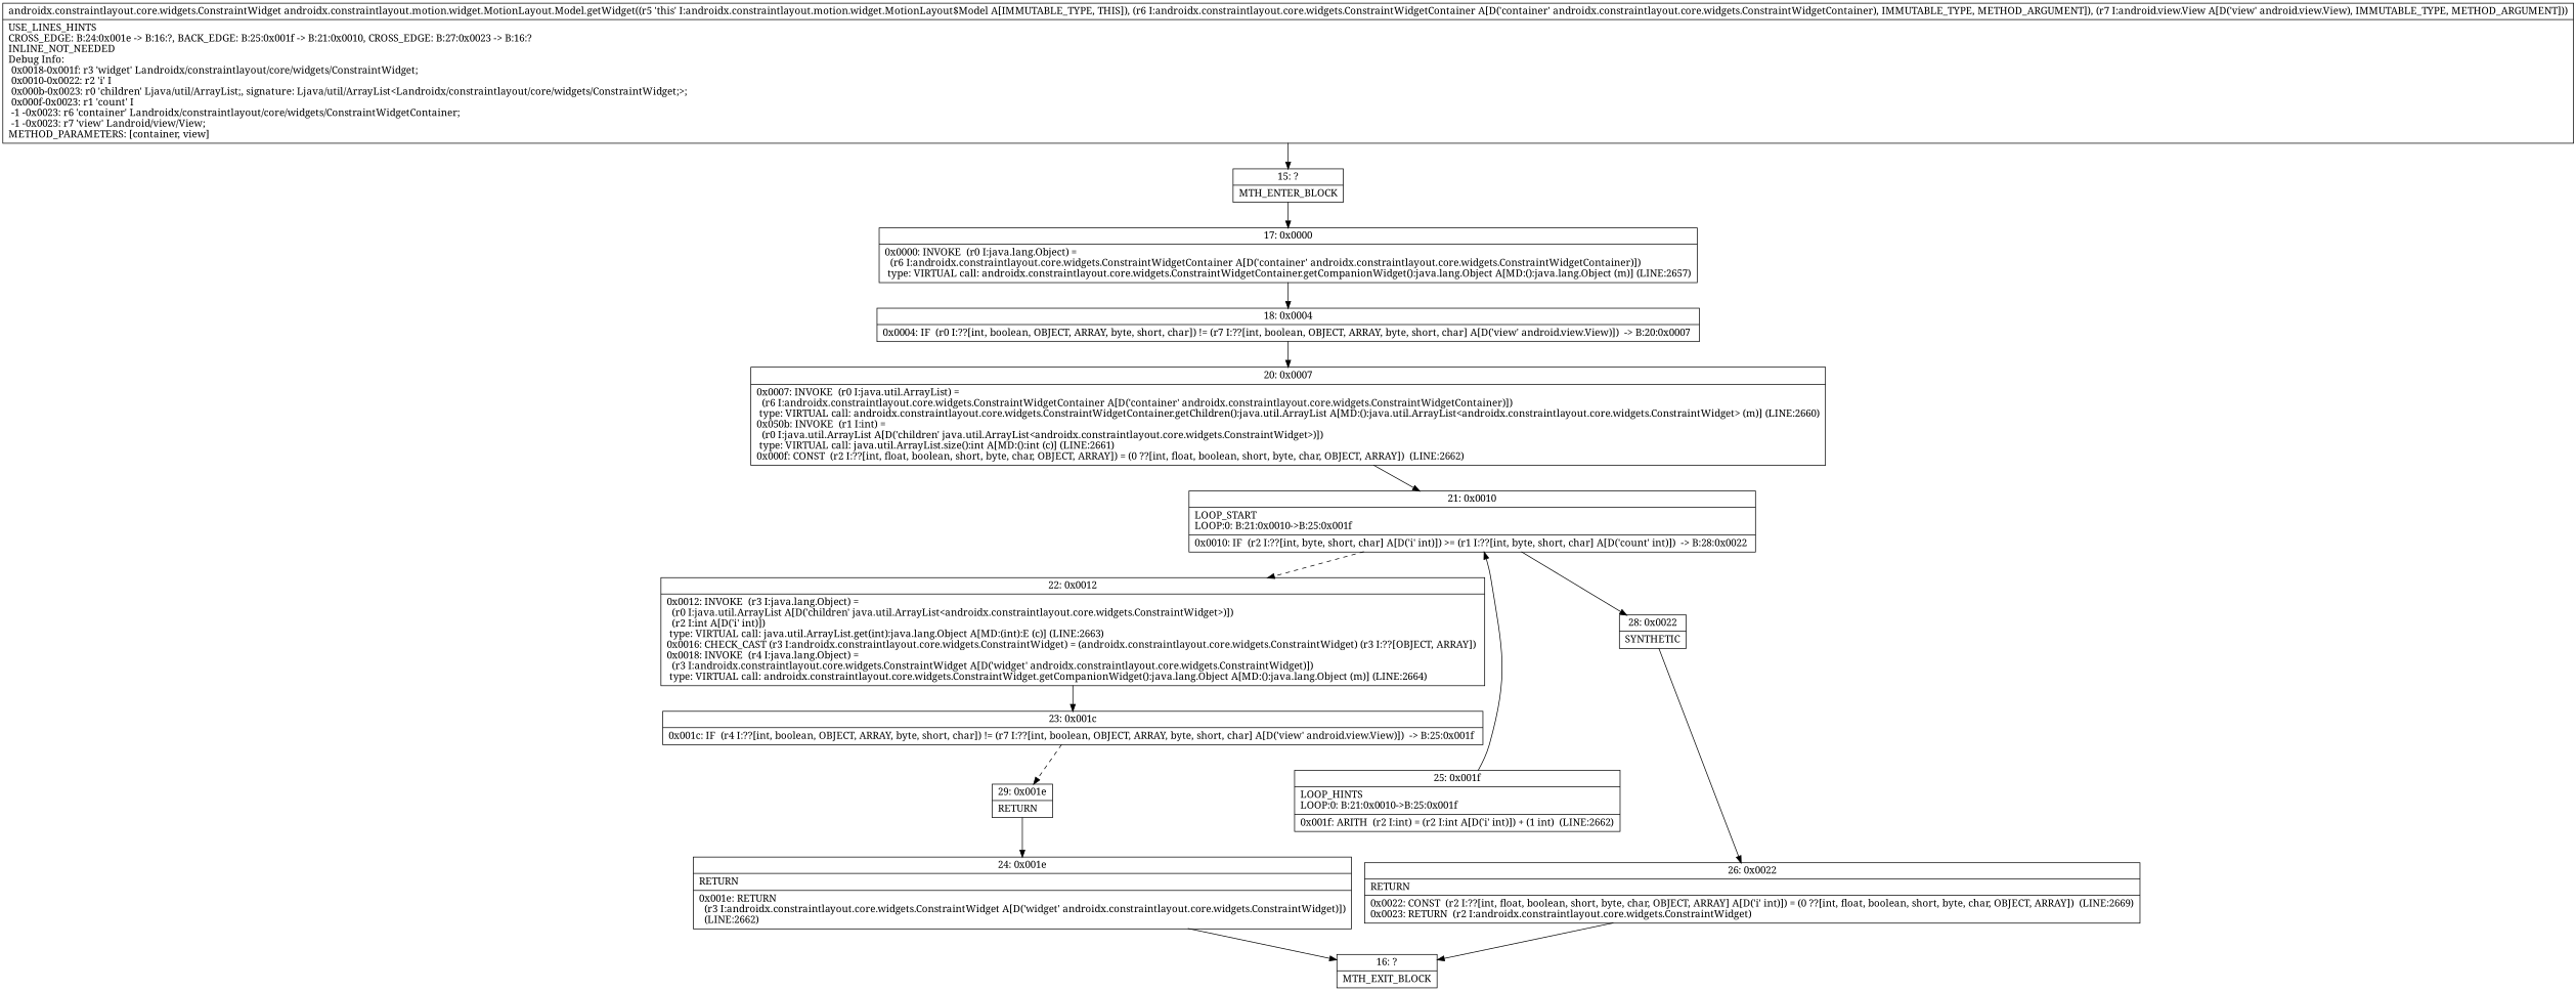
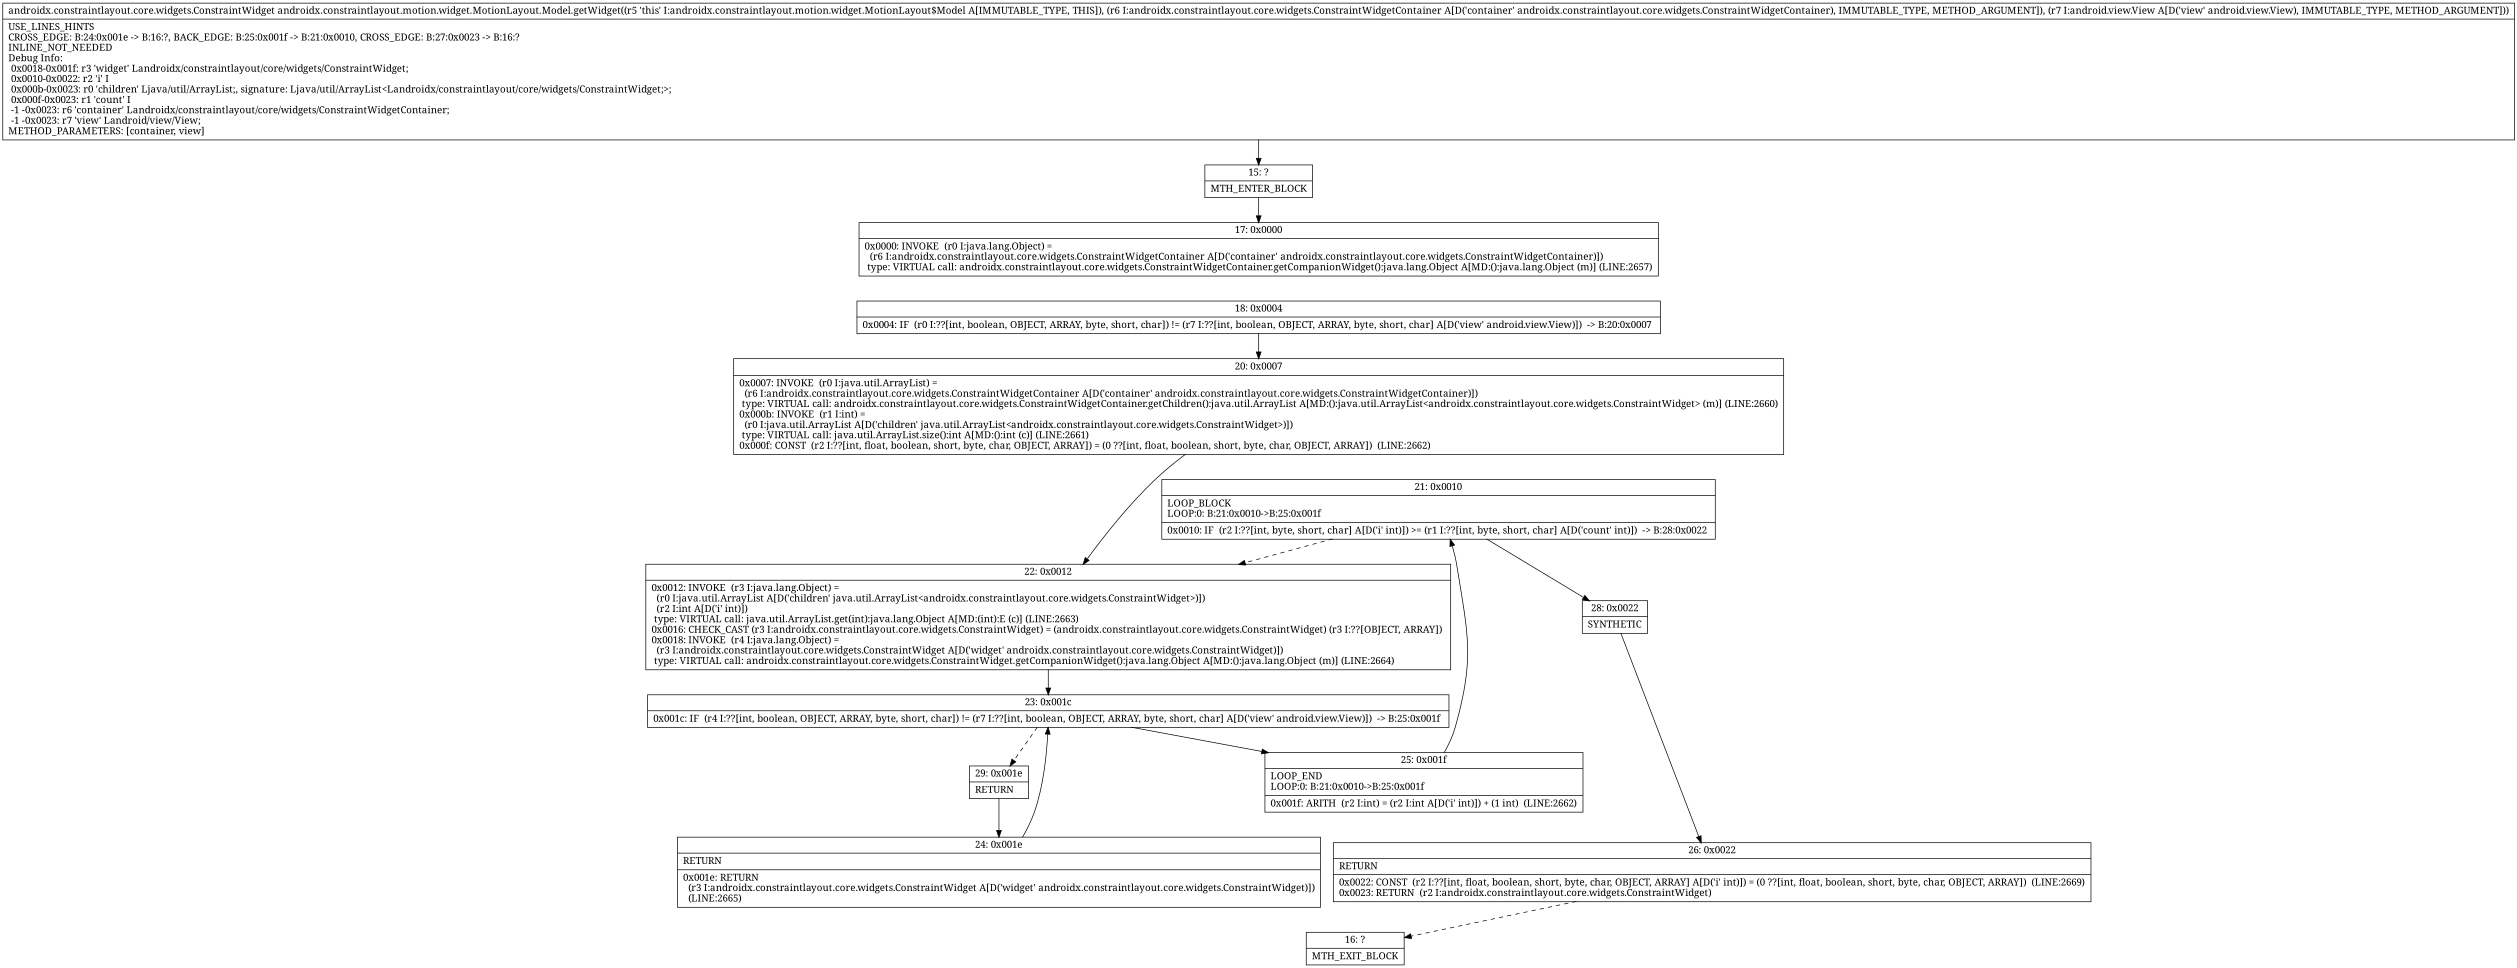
  digraph {
    fontname="Noto Serif"
    node [fontname="Noto Serif" shape=record]
    edge [fontname="Noto Serif"]
    n1 [label="{15\:\ ?|MTH_ENTER_BLOCK\l}"]
    n2 [label="{17\:\ 0x0000|0x0000: INVOKE  (r0 I:java.lang.Object) = \l  (r6 I:androidx.constraintlayout.core.widgets.ConstraintWidgetContainer A[D('container' androidx.constraintlayout.core.widgets.ConstraintWidgetContainer)])\l type: VIRTUAL call: androidx.constraintlayout.core.widgets.ConstraintWidgetContainer.getCompanionWidget():java.lang.Object A[MD:():java.lang.Object (m)] (LINE:2657)\l}"]
    n3 [label="{18\:\ 0x0004|0x0004: IF  (r0 I:??[int, boolean, OBJECT, ARRAY, byte, short, char]) != (r7 I:??[int, boolean, OBJECT, ARRAY, byte, short, char] A[D('view' android.view.View)])  \-\> B:20:0x0007 \l}"]
-   n4 [label="{20\:\ 0x0007|0x0007: INVOKE  (r0 I:java.util.ArrayList) = \l  (r6 I:androidx.constraintlayout.core.widgets.ConstraintWidgetContainer A[D('container' androidx.constraintlayout.core.widgets.ConstraintWidgetContainer)])\l type: VIRTUAL call: androidx.constraintlayout.core.widgets.ConstraintWidgetContainer.getChildren():java.util.ArrayList A[MD:():java.util.ArrayList\<androidx.constraintlayout.core.widgets.ConstraintWidget\> (m)] (LINE:2660)\l0x050b: INVOKE  (r1 I:int) = \l  (r0 I:java.util.ArrayList A[D('children' java.util.ArrayList\<androidx.constraintlayout.core.widgets.ConstraintWidget\>)])\l type: VIRTUAL call: java.util.ArrayList.size():int A[MD:():int (c)] (LINE:2661)\l0x000f: CONST  (r2 I:??[int, float, boolean, short, byte, char, OBJECT, ARRAY]) = (0 ??[int, float, boolean, short, byte, char, OBJECT, ARRAY])  (LINE:2662)\l}"]
-   n5 [label="{21\:\ 0x0010|LOOP_START\lLOOP:0: B:21:0x0010\-\>B:25:0x001f\l|0x0010: IF  (r2 I:??[int, byte, short, char] A[D('i' int)]) \>= (r1 I:??[int, byte, short, char] A[D('count' int)])  \-\> B:28:0x0022 \l}"]
+   n4 [label="{20\:\ 0x0007|0x0007: INVOKE  (r0 I:java.util.ArrayList) = \l  (r6 I:androidx.constraintlayout.core.widgets.ConstraintWidgetContainer A[D('container' androidx.constraintlayout.core.widgets.ConstraintWidgetContainer)])\l type: VIRTUAL call: androidx.constraintlayout.core.widgets.ConstraintWidgetContainer.getChildren():java.util.ArrayList A[MD:():java.util.ArrayList\<androidx.constraintlayout.core.widgets.ConstraintWidget\> (m)] (LINE:2660)\l0x000b: INVOKE  (r1 I:int) = \l  (r0 I:java.util.ArrayList A[D('children' java.util.ArrayList\<androidx.constraintlayout.core.widgets.ConstraintWidget\>)])\l type: VIRTUAL call: java.util.ArrayList.size():int A[MD:():int (c)] (LINE:2661)\l0x000f: CONST  (r2 I:??[int, float, boolean, short, byte, char, OBJECT, ARRAY]) = (0 ??[int, float, boolean, short, byte, char, OBJECT, ARRAY])  (LINE:2662)\l}"]
+   n5 [label="{21\:\ 0x0010|LOOP_BLOCK\lLOOP:0: B:21:0x0010\-\>B:25:0x001f\l|0x0010: IF  (r2 I:??[int, byte, short, char] A[D('i' int)]) \>= (r1 I:??[int, byte, short, char] A[D('count' int)])  \-\> B:28:0x0022 \l}"]
    n6 [label="{16\:\ ?|MTH_EXIT_BLOCK\l}"]
    n7 [label="{22\:\ 0x0012|0x0012: INVOKE  (r3 I:java.lang.Object) = \l  (r0 I:java.util.ArrayList A[D('children' java.util.ArrayList\<androidx.constraintlayout.core.widgets.ConstraintWidget\>)])\l  (r2 I:int A[D('i' int)])\l type: VIRTUAL call: java.util.ArrayList.get(int):java.lang.Object A[MD:(int):E (c)] (LINE:2663)\l0x0016: CHECK_CAST (r3 I:androidx.constraintlayout.core.widgets.ConstraintWidget) = (androidx.constraintlayout.core.widgets.ConstraintWidget) (r3 I:??[OBJECT, ARRAY]) \l0x0018: INVOKE  (r4 I:java.lang.Object) = \l  (r3 I:androidx.constraintlayout.core.widgets.ConstraintWidget A[D('widget' androidx.constraintlayout.core.widgets.ConstraintWidget)])\l type: VIRTUAL call: androidx.constraintlayout.core.widgets.ConstraintWidget.getCompanionWidget():java.lang.Object A[MD:():java.lang.Object (m)] (LINE:2664)\l}"]
    n8 [label="{28\:\ 0x0022|SYNTHETIC\l}"]
    n9 [label="{23\:\ 0x001c|0x001c: IF  (r4 I:??[int, boolean, OBJECT, ARRAY, byte, short, char]) != (r7 I:??[int, boolean, OBJECT, ARRAY, byte, short, char] A[D('view' android.view.View)])  \-\> B:25:0x001f \l}"]
    n10 [label="{26\:\ 0x0022|RETURN\l|0x0022: CONST  (r2 I:??[int, float, boolean, short, byte, char, OBJECT, ARRAY] A[D('i' int)]) = (0 ??[int, float, boolean, short, byte, char, OBJECT, ARRAY])  (LINE:2669)\l0x0023: RETURN  (r2 I:androidx.constraintlayout.core.widgets.ConstraintWidget) \l}"]
-   n11 [label="{25\:\ 0x001f|LOOP_HINTS\lLOOP:0: B:21:0x0010\-\>B:25:0x001f\l|0x001f: ARITH  (r2 I:int) = (r2 I:int A[D('i' int)]) + (1 int)  (LINE:2662)\l}"]
+   n11 [label="{25\:\ 0x001f|LOOP_END\lLOOP:0: B:21:0x0010\-\>B:25:0x001f\l|0x001f: ARITH  (r2 I:int) = (r2 I:int A[D('i' int)]) + (1 int)  (LINE:2662)\l}"]
    n12 [label="{29\:\ 0x001e|RETURN\l}"]
-   n13 [label="{24\:\ 0x001e|RETURN\l|0x001e: RETURN  \l  (r3 I:androidx.constraintlayout.core.widgets.ConstraintWidget A[D('widget' androidx.constraintlayout.core.widgets.ConstraintWidget)])\l  (LINE:2662)\l}"]
+   n13 [label="{24\:\ 0x001e|RETURN\l|0x001e: RETURN  \l  (r3 I:androidx.constraintlayout.core.widgets.ConstraintWidget A[D('widget' androidx.constraintlayout.core.widgets.ConstraintWidget)])\l  (LINE:2665)\l}"]
    n14 [label="{androidx.constraintlayout.core.widgets.ConstraintWidget androidx.constraintlayout.motion.widget.MotionLayout.Model.getWidget((r5 'this' I:androidx.constraintlayout.motion.widget.MotionLayout$Model A[IMMUTABLE_TYPE, THIS]), (r6 I:androidx.constraintlayout.core.widgets.ConstraintWidgetContainer A[D('container' androidx.constraintlayout.core.widgets.ConstraintWidgetContainer), IMMUTABLE_TYPE, METHOD_ARGUMENT]), (r7 I:android.view.View A[D('view' android.view.View), IMMUTABLE_TYPE, METHOD_ARGUMENT]))  | USE_LINES_HINTS\lCROSS_EDGE: B:24:0x001e \-\> B:16:?, BACK_EDGE: B:25:0x001f \-\> B:21:0x0010, CROSS_EDGE: B:27:0x0023 \-\> B:16:?\lINLINE_NOT_NEEDED\lDebug Info:\l  0x0018\-0x001f: r3 'widget' Landroidx\/constraintlayout\/core\/widgets\/ConstraintWidget;\l  0x0010\-0x0022: r2 'i' I\l  0x000b\-0x0023: r0 'children' Ljava\/util\/ArrayList;, signature: Ljava\/util\/ArrayList\<Landroidx\/constraintlayout\/core\/widgets\/ConstraintWidget;\>;\l  0x000f\-0x0023: r1 'count' I\l  \-1 \-0x0023: r6 'container' Landroidx\/constraintlayout\/core\/widgets\/ConstraintWidgetContainer;\l  \-1 \-0x0023: r7 'view' Landroid\/view\/View;\lMETHOD_PARAMETERS: [container, view]\l}"]
    n1 -> n2
-   n2 -> n3
    n3 -> n4
-   n4 -> n5
+   n4 -> n7
    n5 -> n7 [style=dashed]
    n5 -> n8
    n7 -> n9
    n8 -> n10
+   n9 -> n11
    n9 -> n12 [style=dashed]
-   n10 -> n6
+   n10 -> n6 [style=dashed]
    n11 -> n5
    n12 -> n13
-   n13 -> n6
+   n13 -> n9
    n14 -> n1
  }
